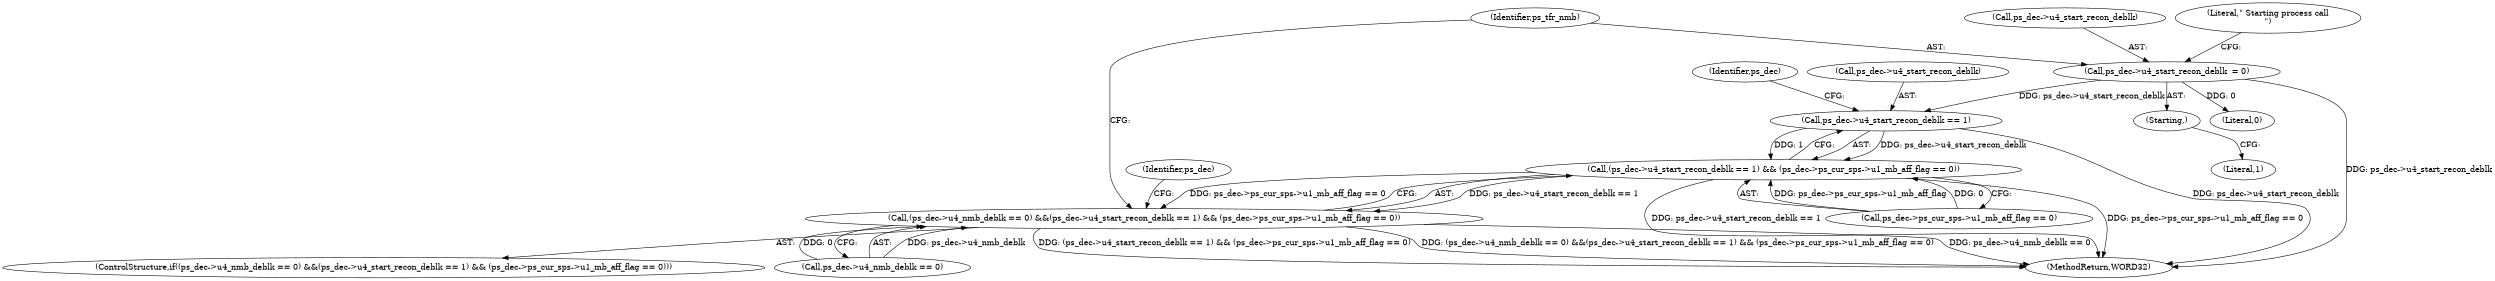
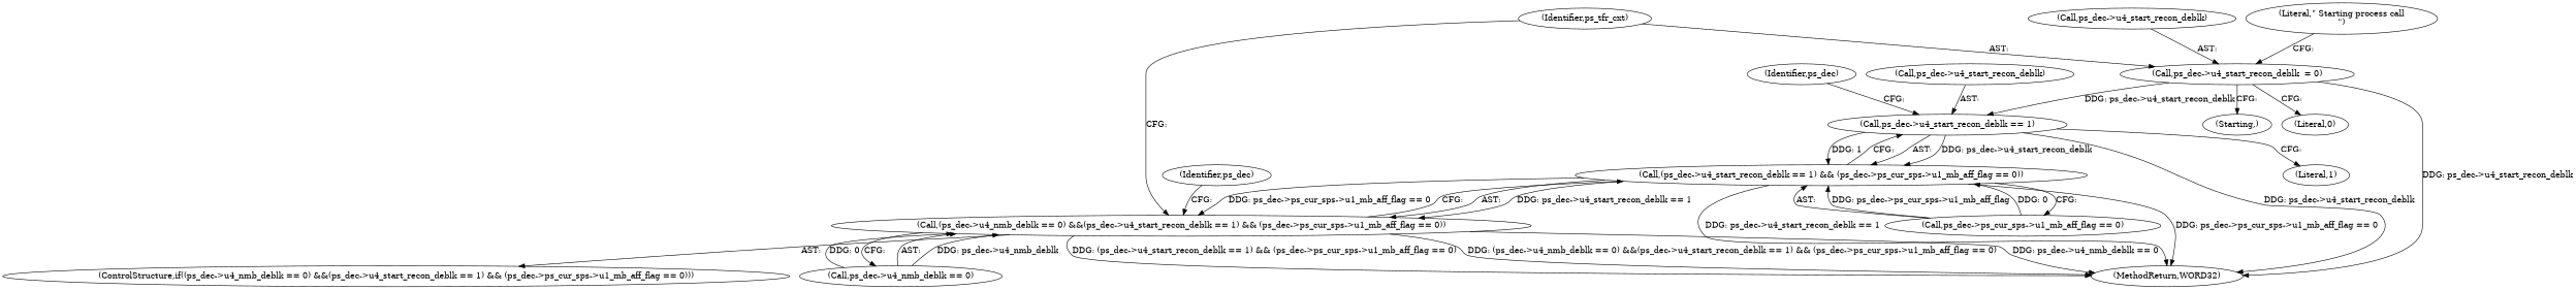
  digraph {
    n1 [label="(Call,ps_dec->u4_start_recon_deblk  = 0)"]
    n2 [label="(Call,ps_dec->u4_start_recon_deblk == 1)"]
    n3 [label="(MethodReturn,WORD32)"]
    n4 [label="(Literal,0)"]
    n5 [label="(Starting,)"]
    n6 [label="(Call,(ps_dec->u4_start_recon_deblk == 1) && (ps_dec->ps_cur_sps->u1_mb_aff_flag == 0))"]
    n7 [label="(Literal,1)"]
    n8 [label="(Call,(ps_dec->u4_nmb_deblk == 0) &&(ps_dec->u4_start_recon_deblk == 1) && (ps_dec->ps_cur_sps->u1_mb_aff_flag == 0))"]
    n9 [label="(Call,ps_dec->ps_cur_sps->u1_mb_aff_flag == 0)"]
    n10 [label="(ControlStructure,if((ps_dec->u4_nmb_deblk == 0) &&(ps_dec->u4_start_recon_deblk == 1) && (ps_dec->ps_cur_sps->u1_mb_aff_flag == 0)))"]
    n11 [label="(Call,ps_dec->u4_nmb_deblk == 0)"]
    n12 [label="(Call,ps_dec->u4_start_recon_deblk)"]
    n13 [label="(Call,ps_dec->u4_start_recon_deblk)"]
    n14 [label="(Literal,\" Starting process call\n\")"]
    n15 [label="(Identifier,ps_dec)"]
-   n16 [label="(Identifier,ps_tfr_nmb)"]
+   n16 [label="(Identifier,ps_tfr_cxt)"]
    n17 [label="(Identifier,ps_dec)"]
    n1 -> n2 [label="DDG: ps_dec->u4_start_recon_deblk"]
    n1 -> n3 [label="DDG: ps_dec->u4_start_recon_deblk"]
-   n1 -> n4 [label="DDG: 0"]
-   n1 -> n5 [label="AST: "]
+   n1 -> n4 [label="CFG: "]
+   n1 -> n5 [label="CFG: "]
    n2 -> n3 [label="DDG: ps_dec->u4_start_recon_deblk"]
    n2 -> n6 [label="AST: "]
    n2 -> n6 [label="DDG: ps_dec->u4_start_recon_deblk"]
    n2 -> n6 [label="DDG: 1"]
-   n5 -> n7 [label="CFG: "]
+   n2 -> n7 [label="CFG: "]
    n6 -> n2 [label="CFG: "]
    n6 -> n3 [label="DDG: ps_dec->ps_cur_sps->u1_mb_aff_flag == 0"]
    n6 -> n3 [label="DDG: ps_dec->u4_start_recon_deblk == 1"]
    n6 -> n8 [label="AST: "]
    n6 -> n8 [label="DDG: ps_dec->u4_start_recon_deblk == 1"]
    n6 -> n8 [label="DDG: ps_dec->ps_cur_sps->u1_mb_aff_flag == 0"]
    n6 -> n9 [label="CFG: "]
    n8 -> n3 [label="DDG: ps_dec->u4_nmb_deblk == 0"]
    n8 -> n3 [label="DDG: (ps_dec->u4_start_recon_deblk == 1) && (ps_dec->ps_cur_sps->u1_mb_aff_flag == 0)"]
    n8 -> n3 [label="DDG: (ps_dec->u4_nmb_deblk == 0) &&(ps_dec->u4_start_recon_deblk == 1) && (ps_dec->ps_cur_sps->u1_mb_aff_flag == 0)"]
    n8 -> n6 [label="CFG: "]
    n8 -> n10 [label="AST: "]
    n8 -> n11 [label="CFG: "]
    n9 -> n6 [label="AST: "]
    n9 -> n6 [label="DDG: ps_dec->ps_cur_sps->u1_mb_aff_flag"]
    n9 -> n6 [label="DDG: 0"]
    n11 -> n8 [label="AST: "]
    n11 -> n8 [label="DDG: ps_dec->u4_nmb_deblk"]
    n11 -> n8 [label="DDG: 0"]
    n12 -> n1 [label="AST: "]
    n13 -> n2 [label="AST: "]
    n14 -> n1 [label="CFG: "]
    n15 -> n2 [label="CFG: "]
    n16 -> n1 [label="AST: "]
    n16 -> n8 [label="CFG: "]
    n17 -> n8 [label="CFG: "]
  }
